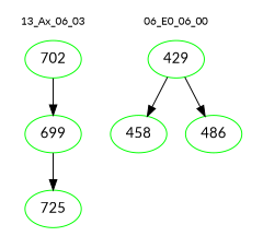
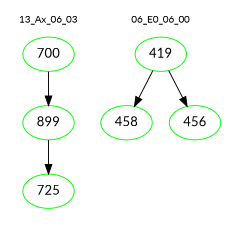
  digraph {
    fontname=Lato
    node [color=green fontname=Lato]
    edge [color=black fontname=Lato]
-   n1 [label=702]
-   n2 [label=699]
+   n1 [label=700]
+   n2 [label=899]
    n3 [label=725]
    n4 [label=458]
-   n5 [label=429]
-   n6 [label=486]
+   n5 [label=419]
+   n6 [label=456]
    subgraph cluster_1 {
      color=white
      fontsize=10
      label="13_Ax_06_03"
      n1
      n2
      n3
    }
    subgraph cluster_2 {
      color=white
      fontsize=10
      label="06_E0_06_00"
      n4
      n5
      n6
    }
    n1 -> n2
    n2 -> n3
    n5 -> n4
    n5 -> n6
  }
